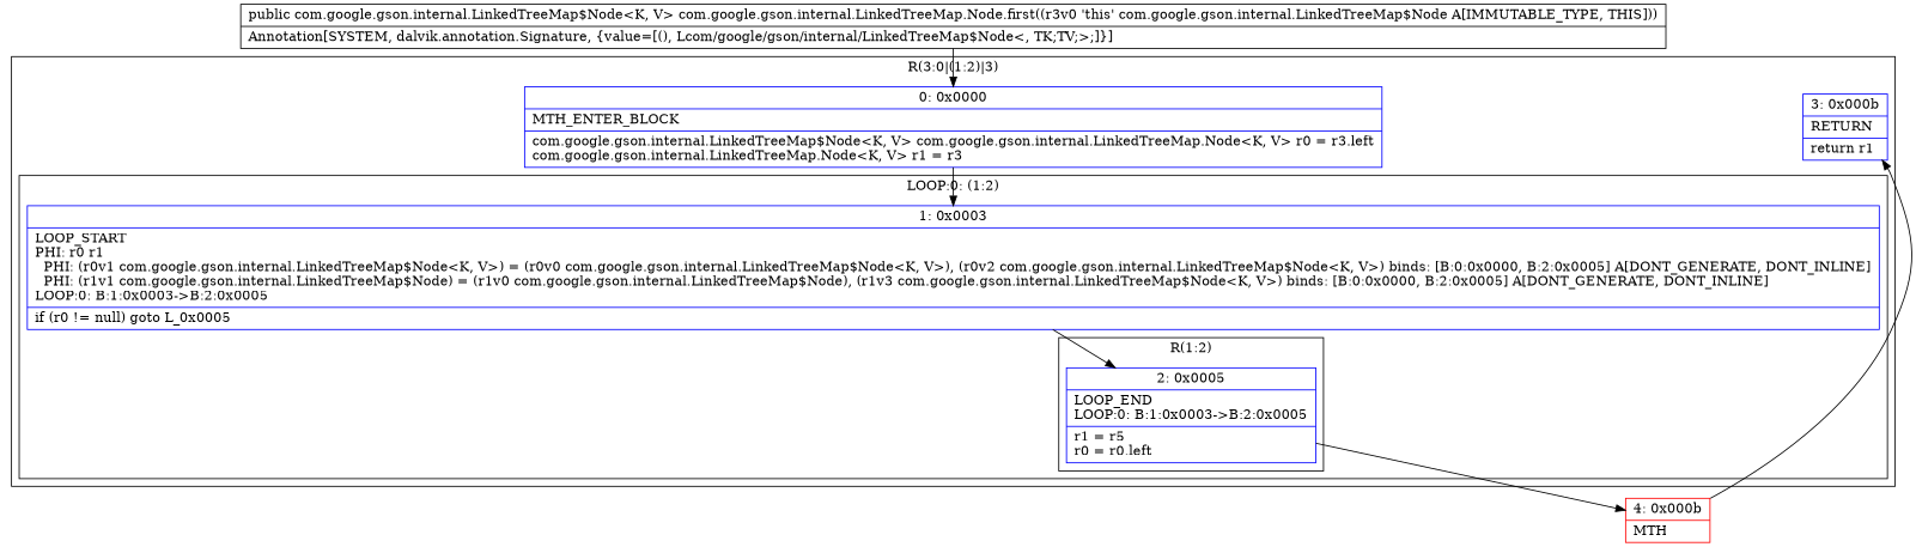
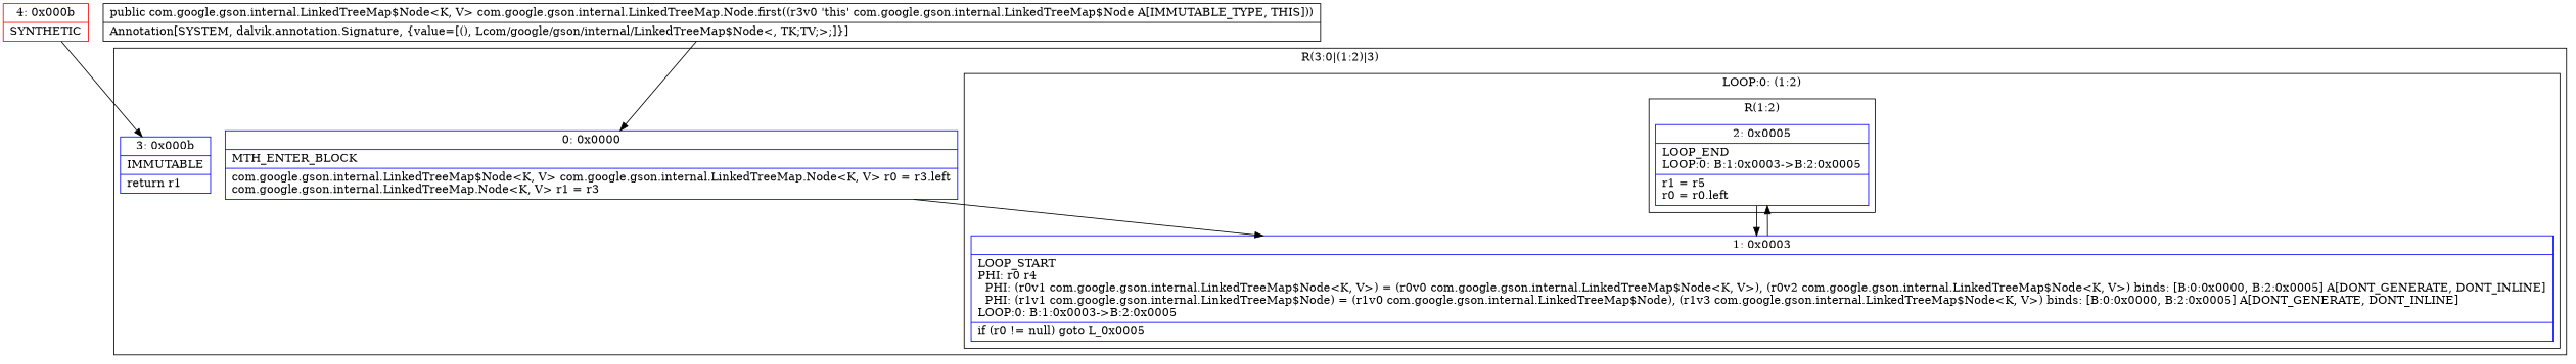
  digraph {
    node [color=blue shape=record]
    n1 [label="{2\:\ 0x0005|LOOP_END\lLOOP:0: B:1:0x0003\-\>B:2:0x0005\l|r1 = r5\lr0 = r0.left\l}"]
-   n2 [label="{1\:\ 0x0003|LOOP_START\lPHI: r0 r1 \l  PHI: (r0v1 com.google.gson.internal.LinkedTreeMap$Node\<K, V\>) = (r0v0 com.google.gson.internal.LinkedTreeMap$Node\<K, V\>), (r0v2 com.google.gson.internal.LinkedTreeMap$Node\<K, V\>) binds: [B:0:0x0000, B:2:0x0005] A[DONT_GENERATE, DONT_INLINE]\l  PHI: (r1v1 com.google.gson.internal.LinkedTreeMap$Node) = (r1v0 com.google.gson.internal.LinkedTreeMap$Node), (r1v3 com.google.gson.internal.LinkedTreeMap$Node\<K, V\>) binds: [B:0:0x0000, B:2:0x0005] A[DONT_GENERATE, DONT_INLINE]\lLOOP:0: B:1:0x0003\-\>B:2:0x0005\l|if (r0 != null) goto L_0x0005\l}"]
+   n2 [label="{1\:\ 0x0003|LOOP_START\lPHI: r0 r4 \l  PHI: (r0v1 com.google.gson.internal.LinkedTreeMap$Node\<K, V\>) = (r0v0 com.google.gson.internal.LinkedTreeMap$Node\<K, V\>), (r0v2 com.google.gson.internal.LinkedTreeMap$Node\<K, V\>) binds: [B:0:0x0000, B:2:0x0005] A[DONT_GENERATE, DONT_INLINE]\l  PHI: (r1v1 com.google.gson.internal.LinkedTreeMap$Node) = (r1v0 com.google.gson.internal.LinkedTreeMap$Node), (r1v3 com.google.gson.internal.LinkedTreeMap$Node\<K, V\>) binds: [B:0:0x0000, B:2:0x0005] A[DONT_GENERATE, DONT_INLINE]\lLOOP:0: B:1:0x0003\-\>B:2:0x0005\l|if (r0 != null) goto L_0x0005\l}"]
    n3 [label="{0\:\ 0x0000|MTH_ENTER_BLOCK\l|com.google.gson.internal.LinkedTreeMap$Node\<K, V\> com.google.gson.internal.LinkedTreeMap.Node\<K, V\> r0 = r3.left\lcom.google.gson.internal.LinkedTreeMap.Node\<K, V\> r1 = r3\l}"]
-   n4 [label="{3\:\ 0x000b|RETURN\l|return r1\l}"]
-   n5 [color=red label="{4\:\ 0x000b|MTH\l}"]
+   n4 [label="{3\:\ 0x000b|IMMUTABLE\l|return r1\l}"]
+   n5 [color=red label="{4\:\ 0x000b|SYNTHETIC\l}"]
    n6 [label="{public com.google.gson.internal.LinkedTreeMap$Node\<K, V\> com.google.gson.internal.LinkedTreeMap.Node.first((r3v0 'this' com.google.gson.internal.LinkedTreeMap$Node A[IMMUTABLE_TYPE, THIS]))  | Annotation[SYSTEM, dalvik.annotation.Signature, \{value=[(), Lcom\/google\/gson\/internal\/LinkedTreeMap$Node\<, TK;TV;\>;]\}]\l}" color=""]
    subgraph cluster_1 {
      label="R(3:0|(1:2)|3)"
      n3
      n4
      subgraph cluster_2 {
        label="LOOP:0: (1:2)"
        n2
        subgraph cluster_3 {
          label="R(1:2)"
          n1
        }
      }
    }
-   n1 -> n5
+   n1 -> n2
    n2 -> n1
    n3 -> n2
    n5 -> n4
    n6 -> n3
  }
